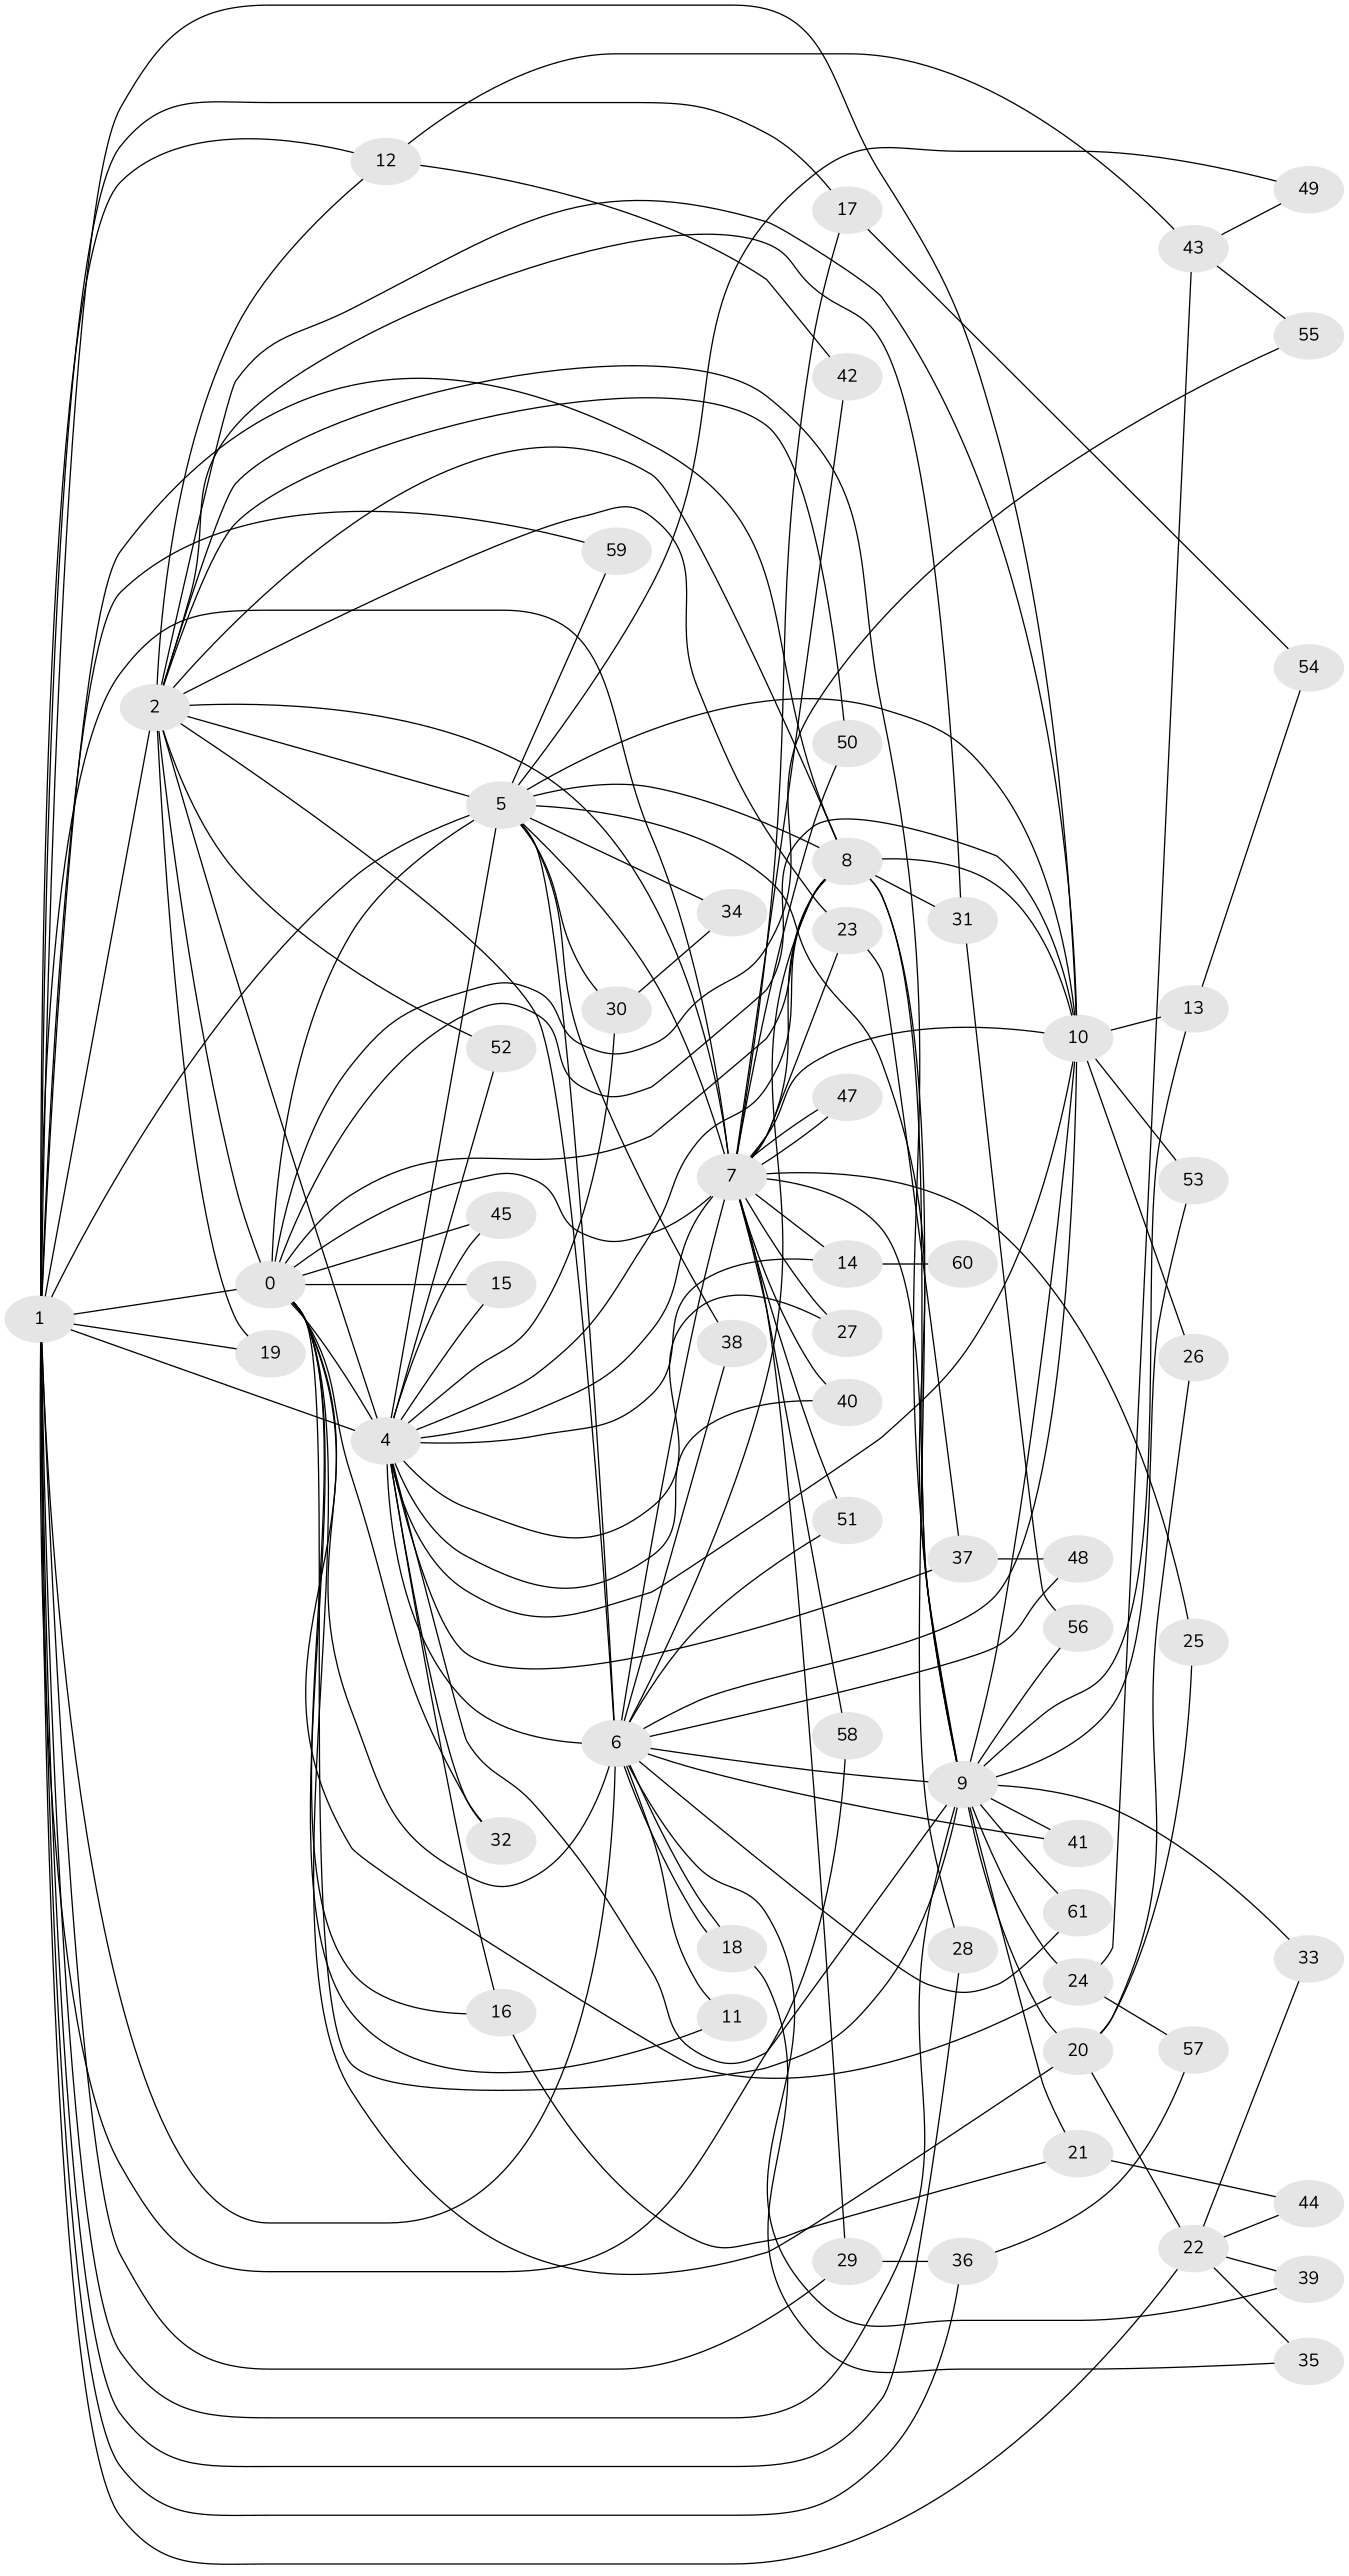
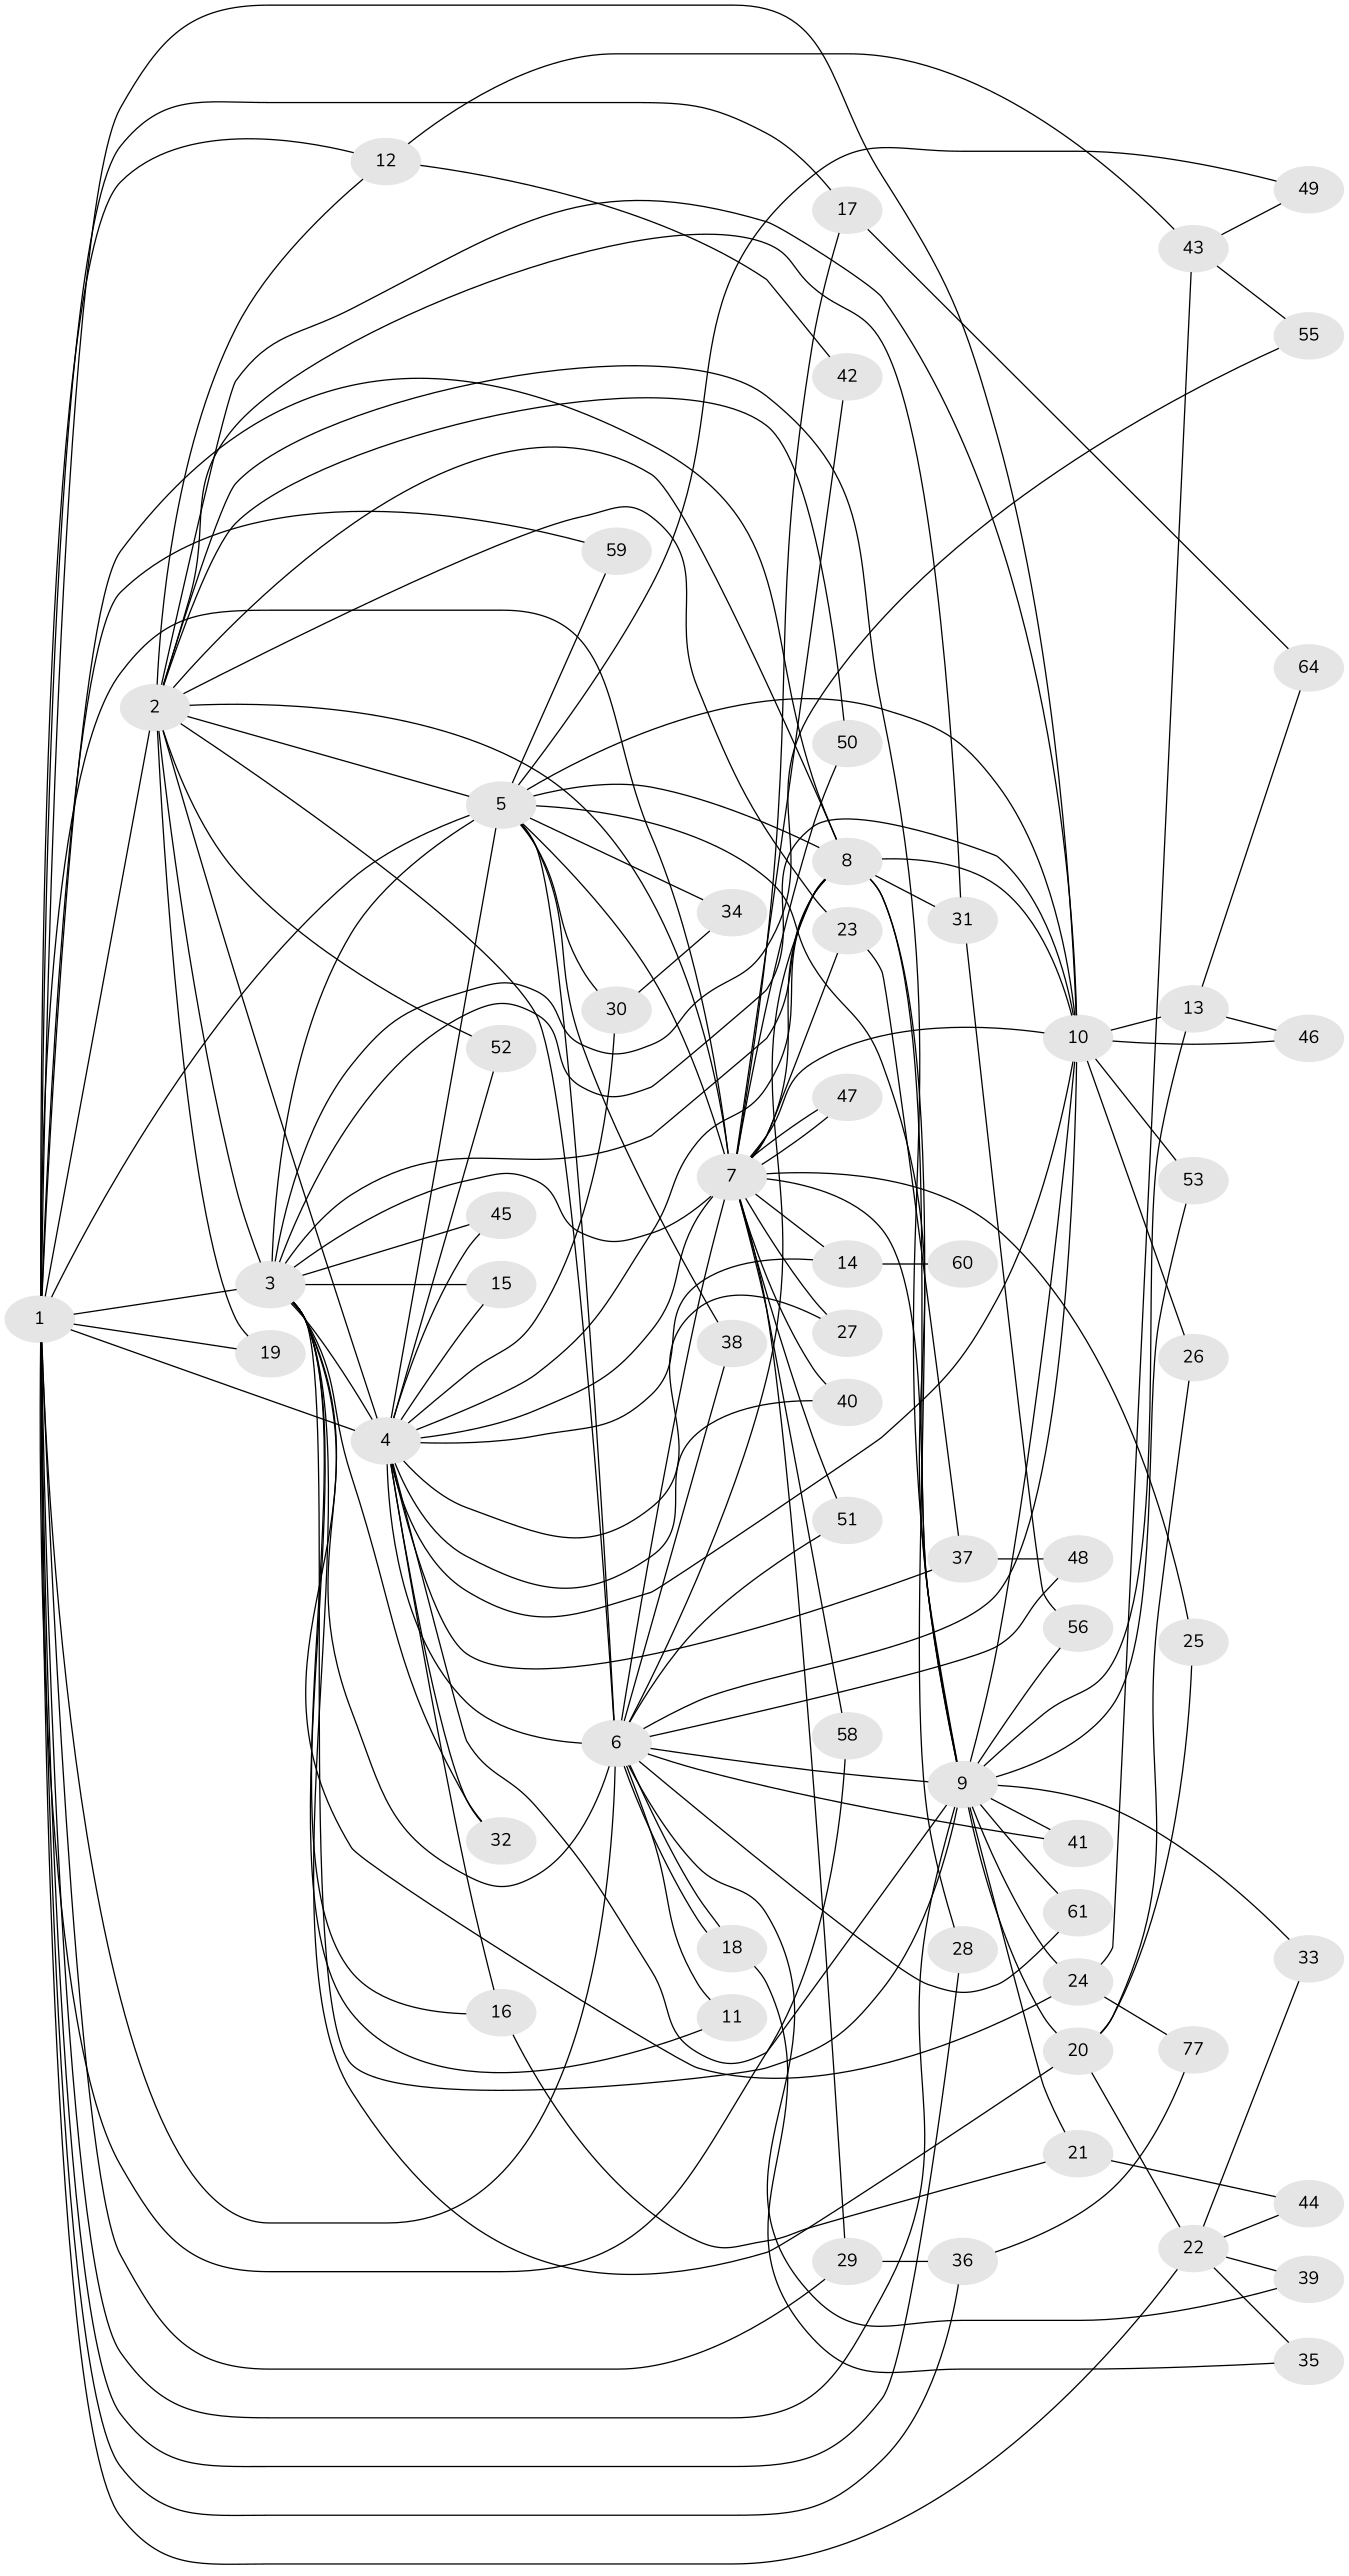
  graph {
    fontname=Nunito
    rankdir=LR
    node [color=gray90 fontname=Nunito style=filled]
    edge [fontname=Nunito]
    1
    2
-   3 [label=0]
+   3
    4
    5
    6
    7
    8
    9
    10
    12
    17
    19
    22
    28
    29
    36
    58
    59
    23
    31
    50
    52
    11
    15
    16
    20
    24
    32
    45
    55
    14
    27
    30
    37
    40
    34
    38
    49
    18
    39
    41
    48
    51
    61
    25
    42
    47
    13
    21
    33
    53
    56
    26
+   46
    43
-   54
+   54 [label=64]
    35
    44
-   57
+   57 [label=77]
    60
    1 -- 2
    1 -- 3
    1 -- 4
    1 -- 5
    1 -- 6
    1 -- 7
    1 -- 8
    1 -- 9
    1 -- 10
    1 -- 12
    1 -- 17
    1 -- 19
    1 -- 22
    1 -- 28
    1 -- 29
    1 -- 36
    1 -- 58
    1 -- 59
    2 -- 3
    2 -- 4
    2 -- 5
    2 -- 6
    2 -- 7
    2 -- 8
    2 -- 9
    2 -- 10
    2 -- 12
    2 -- 19
    2 -- 23
    2 -- 31
    2 -- 50
    2 -- 52
    3 -- 4
    3 -- 5
    3 -- 6
    3 -- 7
    3 -- 8
    3 -- 9
    3 -- 10
    3 -- 11
    3 -- 15
    3 -- 16
    3 -- 20
    3 -- 24
    3 -- 32
    3 -- 45
    3 -- 55
    4 -- 5
    4 -- 6
    4 -- 7
    4 -- 8
    4 -- 9
    4 -- 10
    4 -- 52
    4 -- 15
    4 -- 16
    4 -- 32
    4 -- 45
    4 -- 14
    4 -- 27
    4 -- 30
    4 -- 37
    4 -- 40
    5 -- 6
    5 -- 7
    5 -- 8
    5 -- 9
    5 -- 10
    5 -- 59
    5 -- 30
    5 -- 34
    5 -- 38
    5 -- 49
    6 -- 7
    6 -- 8
    6 -- 9
    6 -- 10
    6 -- 11
    6 -- 38
    6 -- 18
    6 -- 18
    6 -- 39
    6 -- 41
    6 -- 48
    6 -- 51
    6 -- 61
    7 -- 8
    7 -- 9
    7 -- 10
    7 -- 17
    7 -- 29
    7 -- 58
    7 -- 23
    7 -- 50
    7 -- 14
    7 -- 27
    7 -- 40
    7 -- 51
    7 -- 25
    7 -- 42
    7 -- 47
    7 -- 47
    8 -- 9
    8 -- 10
    8 -- 28
    8 -- 31
    9 -- 10
    9 -- 20
    9 -- 24
    9 -- 41
    9 -- 61
    9 -- 13
    9 -- 21
    9 -- 33
    9 -- 53
    9 -- 56
    10 -- 13
    10 -- 53
    10 -- 26
+   10 -- 46
    12 -- 42
    12 -- 43
    17 -- 54
    22 -- 39
    22 -- 33
    22 -- 35
    22 -- 44
    29 -- 36
    36 -- 57
    23 -- 37
    31 -- 56
    16 -- 21
    20 -- 22
    20 -- 25
    20 -- 26
    24 -- 43
    24 -- 57
    14 -- 60
    30 -- 34
    37 -- 48
    18 -- 35
+   13 -- 46
    13 -- 54
    21 -- 44
    43 -- 55
    43 -- 49
  }
